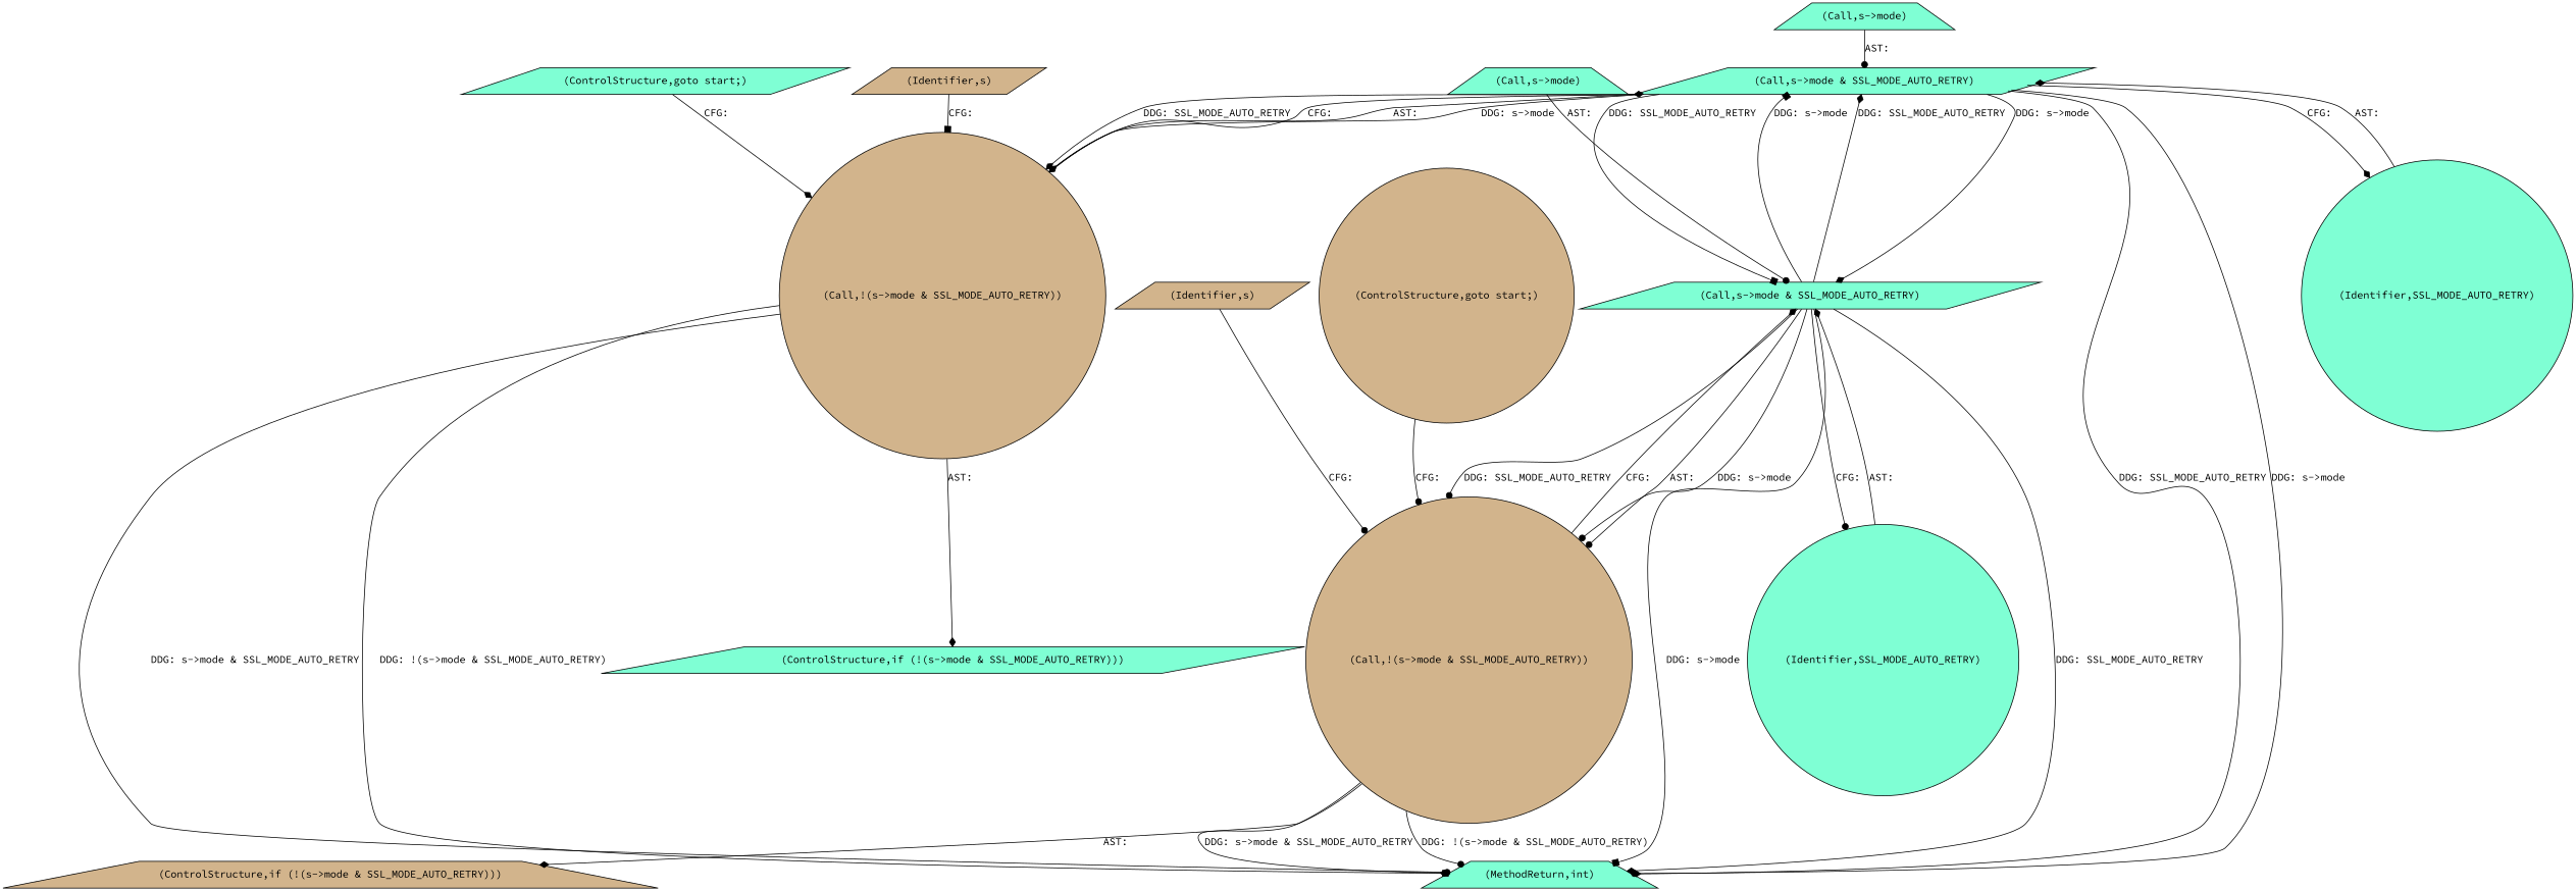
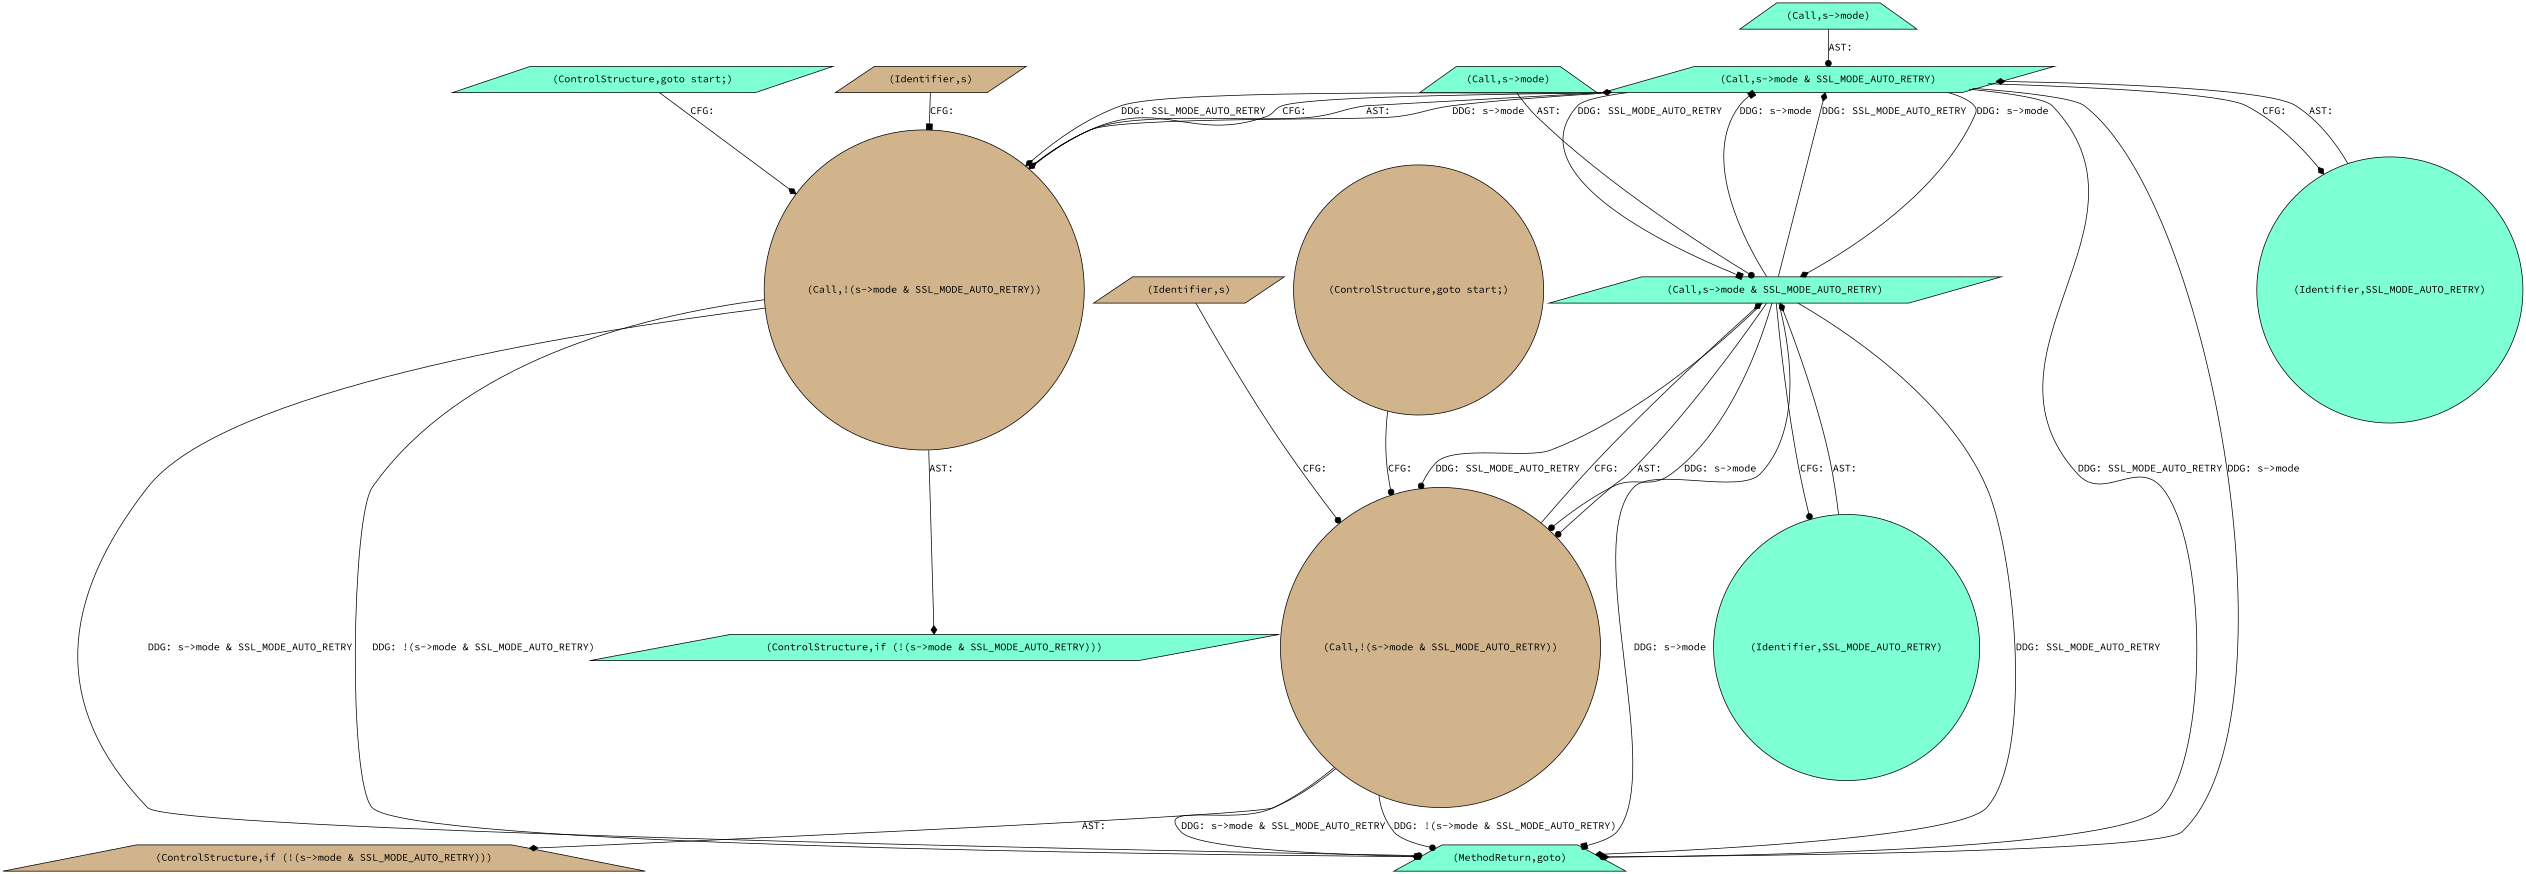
  digraph {
    fontname="Source Code Pro"
    node [style=filled fillcolor=aquamarine shape=parallelogram fontname="Source Code Pro"]
    edge [arrowhead=diamond fontname="Source Code Pro"]
    n1 [label="(Call,s->mode & SSL_MODE_AUTO_RETRY)"]
    n2 [label="(Call,s->mode & SSL_MODE_AUTO_RETRY)"]
    n3 [label="(Call,!(s->mode & SSL_MODE_AUTO_RETRY))" fillcolor=tan shape=circle]
-   n4 [label="(MethodReturn,int)" shape=trapezium]
+   n4 [label="(MethodReturn,goto)" shape=trapezium]
    n5 [label="(Identifier,SSL_MODE_AUTO_RETRY)" shape=circle]
    n6 [label="(Call,!(s->mode & SSL_MODE_AUTO_RETRY))" fillcolor=tan shape=circle]
    n7 [label="(Identifier,SSL_MODE_AUTO_RETRY)" shape=circle]
    n8 [label="(ControlStructure,if (!(s->mode & SSL_MODE_AUTO_RETRY)))" fillcolor=tan shape=trapezium]
    n9 [label="(ControlStructure,if (!(s->mode & SSL_MODE_AUTO_RETRY)))"]
    n10 [label="(Call,s->mode)" shape=trapezium]
    n11 [label="(ControlStructure,goto start;)" fillcolor=tan shape=circle]
    n12 [label="(ControlStructure,goto start;)"]
    n13 [label="(Identifier,s)" fillcolor=tan]
    n14 [label="(Identifier,s)" fillcolor=tan]
    n15 [label="(Call,s->mode)" shape=trapezium]
    n1 -> n2 [label="DDG: s->mode"]
    n1 -> n2 [label="DDG: SSL_MODE_AUTO_RETRY" arrowhead=box]
    n1 -> n3 [label="AST: "]
    n1 -> n3 [label="DDG: s->mode"]
    n1 -> n3 [label="DDG: SSL_MODE_AUTO_RETRY"]
    n1 -> n4 [label="DDG: s->mode" arrowhead=dot]
    n1 -> n4 [label="DDG: SSL_MODE_AUTO_RETRY"]
    n1 -> n5 [label="CFG: "]
    n2 -> n1 [label="DDG: s->mode" arrowhead=box]
    n2 -> n1 [label="DDG: SSL_MODE_AUTO_RETRY"]
    n2 -> n4 [label="DDG: s->mode" arrowhead=box]
    n2 -> n4 [label="DDG: SSL_MODE_AUTO_RETRY"]
    n2 -> n6 [label="AST: " arrowhead=dot]
    n2 -> n6 [label="DDG: s->mode" arrowhead=dot]
    n2 -> n6 [label="DDG: SSL_MODE_AUTO_RETRY" arrowhead=dot]
    n2 -> n7 [label="CFG: " arrowhead=dot]
    n3 -> n1 [label="CFG: "]
    n3 -> n4 [label="DDG: !(s->mode & SSL_MODE_AUTO_RETRY)" arrowhead=box]
    n3 -> n4 [label="DDG: s->mode & SSL_MODE_AUTO_RETRY" arrowhead=dot]
    n3 -> n9 [label="AST: "]
    n5 -> n1 [label="AST: "]
    n6 -> n2 [label="CFG: "]
    n6 -> n4 [label="DDG: !(s->mode & SSL_MODE_AUTO_RETRY)" arrowhead=dot]
    n6 -> n4 [label="DDG: s->mode & SSL_MODE_AUTO_RETRY"]
    n6 -> n8 [label="AST: "]
    n7 -> n2 [label="AST: "]
    n10 -> n2 [label="AST: " arrowhead=dot]
    n11 -> n6 [label="CFG: " arrowhead=dot]
    n12 -> n3 [label="CFG: "]
    n13 -> n3 [label="CFG: " arrowhead=box]
    n14 -> n6 [label="CFG: " arrowhead=dot]
    n15 -> n1 [label="AST: " arrowhead=dot]
  }
